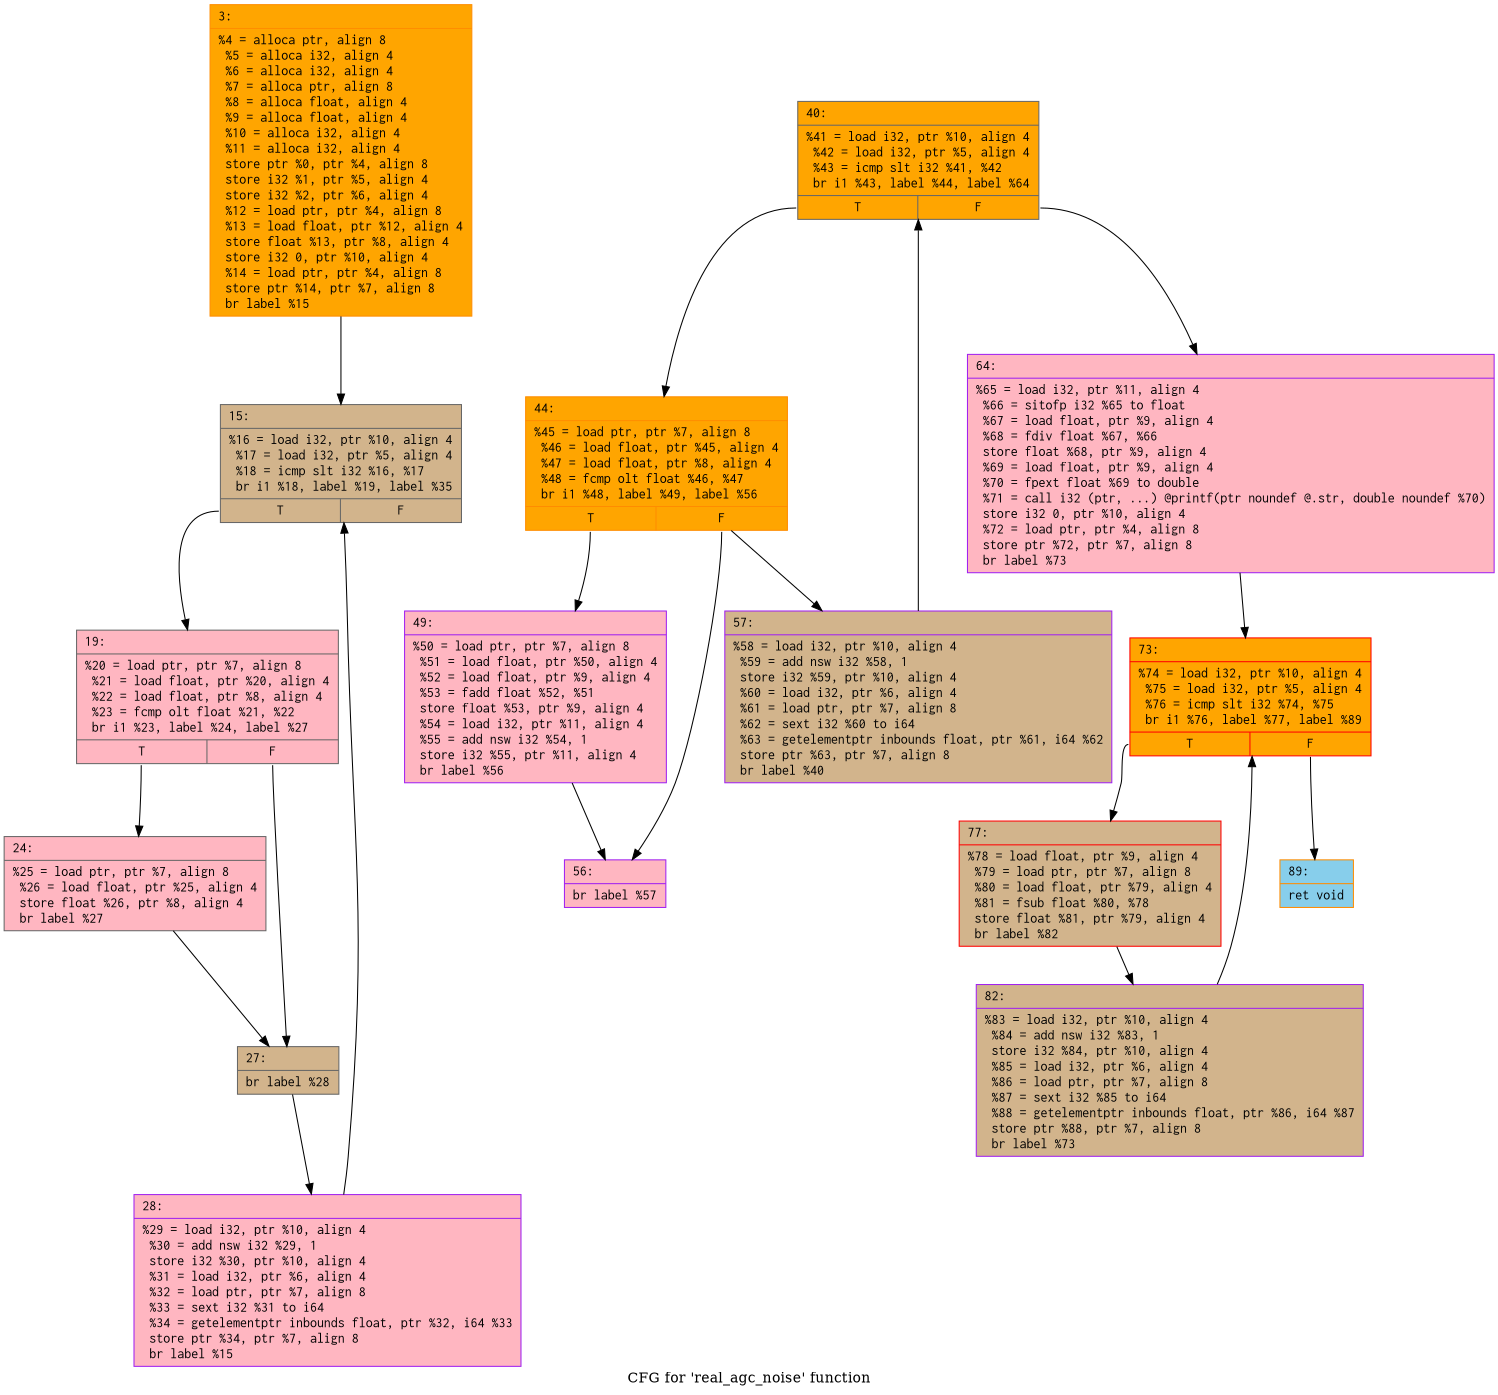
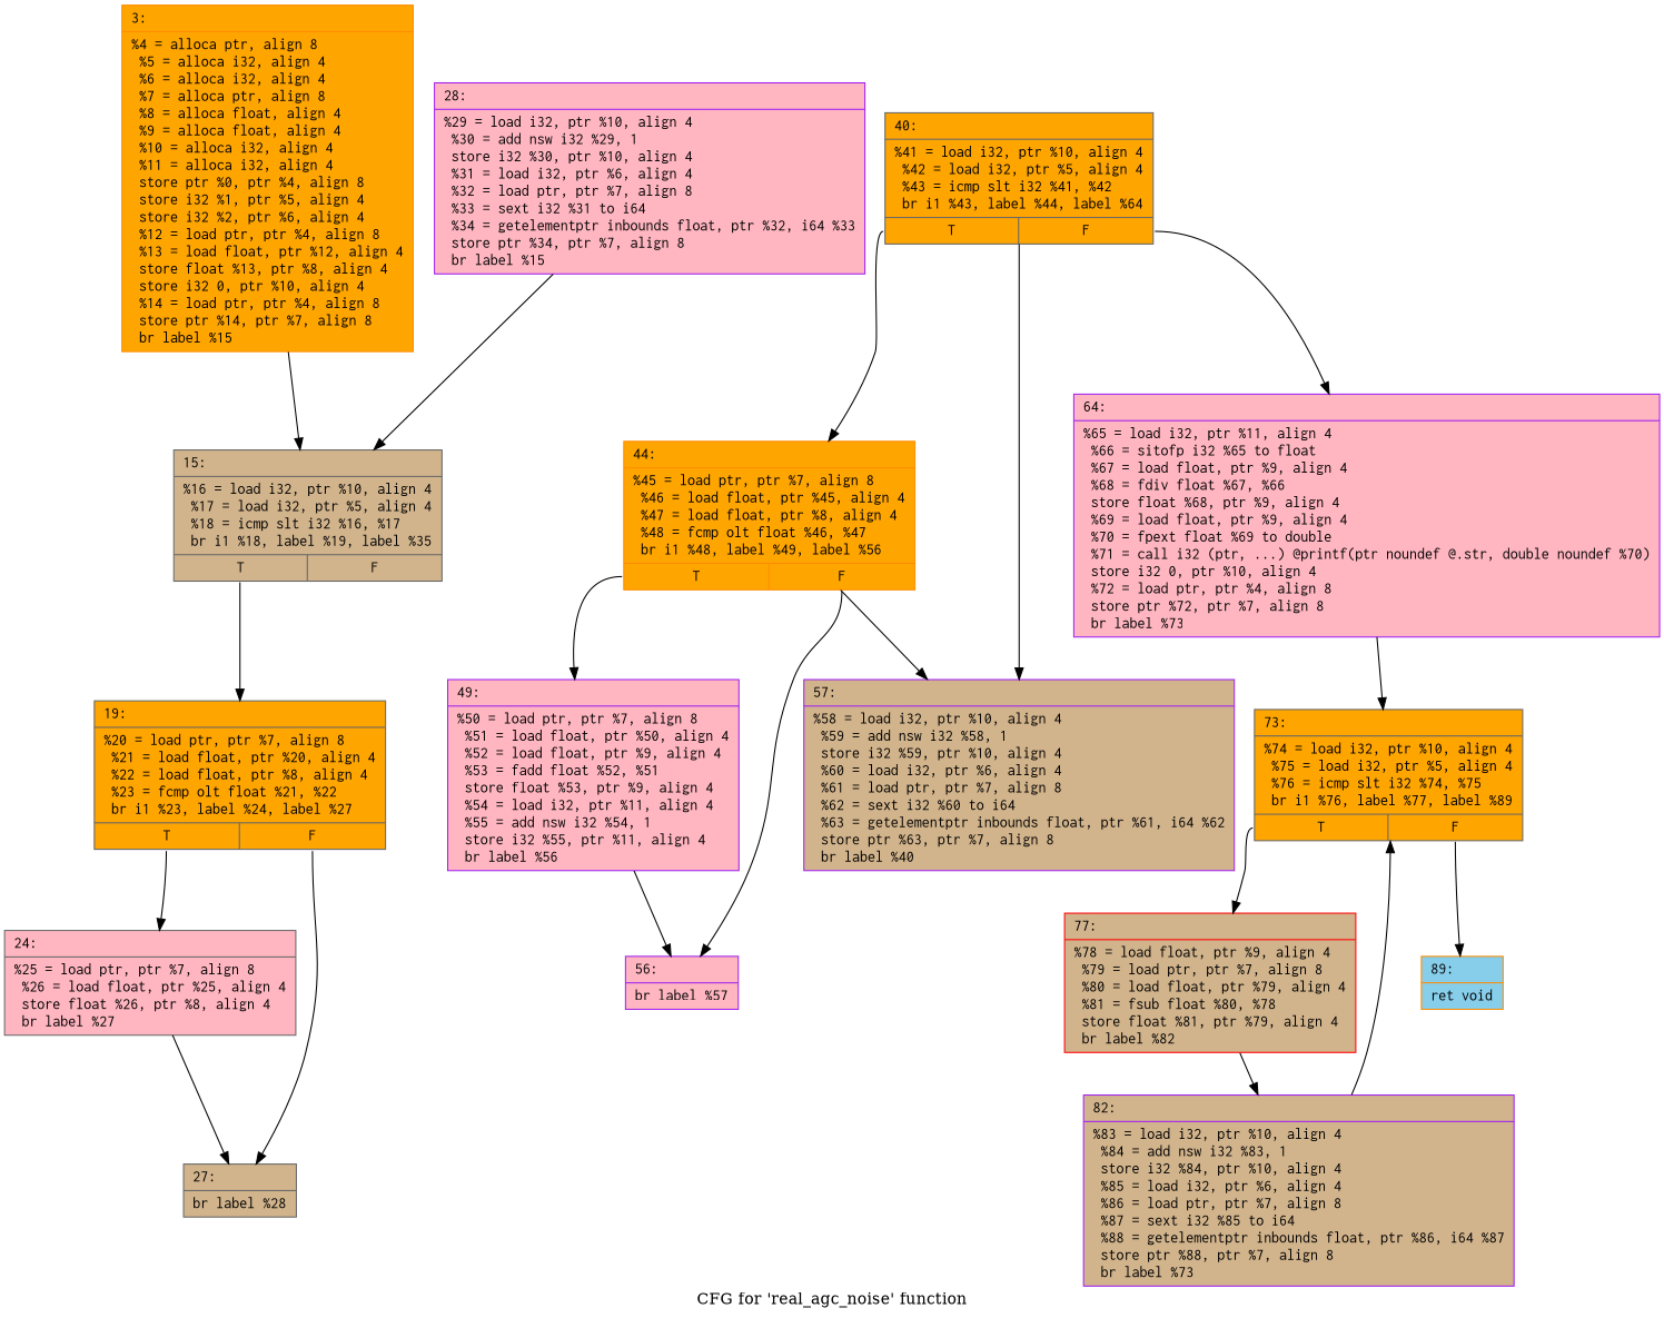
  digraph {
    label="CFG for 'real_agc_noise' function"
    node [color=purple fillcolor=lightpink fontname=Courier shape=record style=filled]
    n1 [color=darkorange fillcolor=orange label="{3:\l|  %4 = alloca ptr, align 8\l  %5 = alloca i32, align 4\l  %6 = alloca i32, align 4\l  %7 = alloca ptr, align 8\l  %8 = alloca float, align 4\l  %9 = alloca float, align 4\l  %10 = alloca i32, align 4\l  %11 = alloca i32, align 4\l  store ptr %0, ptr %4, align 8\l  store i32 %1, ptr %5, align 4\l  store i32 %2, ptr %6, align 4\l  %12 = load ptr, ptr %4, align 8\l  %13 = load float, ptr %12, align 4\l  store float %13, ptr %8, align 4\l  store i32 0, ptr %10, align 4\l  %14 = load ptr, ptr %4, align 8\l  store ptr %14, ptr %7, align 8\l  br label %15\l}"]
    n2 [color=gray40 fillcolor=tan label="{15:\l|  %16 = load i32, ptr %10, align 4\l  %17 = load i32, ptr %5, align 4\l  %18 = icmp slt i32 %16, %17\l  br i1 %18, label %19, label %35\l|{<s0>T|<s1>F}}"]
-   n3 [color=gray40 label="{19:\l|  %20 = load ptr, ptr %7, align 8\l  %21 = load float, ptr %20, align 4\l  %22 = load float, ptr %8, align 4\l  %23 = fcmp olt float %21, %22\l  br i1 %23, label %24, label %27\l|{<s0>T|<s1>F}}"]
+   n3 [color=gray40 fillcolor=orange label="{19:\l|  %20 = load ptr, ptr %7, align 8\l  %21 = load float, ptr %20, align 4\l  %22 = load float, ptr %8, align 4\l  %23 = fcmp olt float %21, %22\l  br i1 %23, label %24, label %27\l|{<s0>T|<s1>F}}"]
    n4 [color=gray40 label="{24:\l|  %25 = load ptr, ptr %7, align 8\l  %26 = load float, ptr %25, align 4\l  store float %26, ptr %8, align 4\l  br label %27\l}"]
    n5 [color=gray40 fillcolor=tan label="{27:\l|  br label %28\l}"]
    n6 [label="{28:\l|  %29 = load i32, ptr %10, align 4\l  %30 = add nsw i32 %29, 1\l  store i32 %30, ptr %10, align 4\l  %31 = load i32, ptr %6, align 4\l  %32 = load ptr, ptr %7, align 8\l  %33 = sext i32 %31 to i64\l  %34 = getelementptr inbounds float, ptr %32, i64 %33\l  store ptr %34, ptr %7, align 8\l  br label %15\l}"]
    n7 [color=gray40 fillcolor=orange label="{40:\l|  %41 = load i32, ptr %10, align 4\l  %42 = load i32, ptr %5, align 4\l  %43 = icmp slt i32 %41, %42\l  br i1 %43, label %44, label %64\l|{<s0>T|<s1>F}}"]
    n8 [color=darkorange fillcolor=orange label="{44:\l|  %45 = load ptr, ptr %7, align 8\l  %46 = load float, ptr %45, align 4\l  %47 = load float, ptr %8, align 4\l  %48 = fcmp olt float %46, %47\l  br i1 %48, label %49, label %56\l|{<s0>T|<s1>F}}"]
    n9 [label="{64:\l|  %65 = load i32, ptr %11, align 4\l  %66 = sitofp i32 %65 to float\l  %67 = load float, ptr %9, align 4\l  %68 = fdiv float %67, %66\l  store float %68, ptr %9, align 4\l  %69 = load float, ptr %9, align 4\l  %70 = fpext float %69 to double\l  %71 = call i32 (ptr, ...) @printf(ptr noundef @.str, double noundef %70)\l  store i32 0, ptr %10, align 4\l  %72 = load ptr, ptr %4, align 8\l  store ptr %72, ptr %7, align 8\l  br label %73\l}"]
    n10 [label="{49:\l|  %50 = load ptr, ptr %7, align 8\l  %51 = load float, ptr %50, align 4\l  %52 = load float, ptr %9, align 4\l  %53 = fadd float %52, %51\l  store float %53, ptr %9, align 4\l  %54 = load i32, ptr %11, align 4\l  %55 = add nsw i32 %54, 1\l  store i32 %55, ptr %11, align 4\l  br label %56\l}"]
    n11 [label="{56:\l|  br label %57\l}"]
    n12 [fillcolor=tan label="{57:\l|  %58 = load i32, ptr %10, align 4\l  %59 = add nsw i32 %58, 1\l  store i32 %59, ptr %10, align 4\l  %60 = load i32, ptr %6, align 4\l  %61 = load ptr, ptr %7, align 8\l  %62 = sext i32 %60 to i64\l  %63 = getelementptr inbounds float, ptr %61, i64 %62\l  store ptr %63, ptr %7, align 8\l  br label %40\l}"]
-   n13 [color=red fillcolor=orange label="{73:\l|  %74 = load i32, ptr %10, align 4\l  %75 = load i32, ptr %5, align 4\l  %76 = icmp slt i32 %74, %75\l  br i1 %76, label %77, label %89\l|{<s0>T|<s1>F}}"]
+   n13 [color=gray40 fillcolor=orange label="{73:\l|  %74 = load i32, ptr %10, align 4\l  %75 = load i32, ptr %5, align 4\l  %76 = icmp slt i32 %74, %75\l  br i1 %76, label %77, label %89\l|{<s0>T|<s1>F}}"]
    n14 [color=red fillcolor=tan label="{77:\l|  %78 = load float, ptr %9, align 4\l  %79 = load ptr, ptr %7, align 8\l  %80 = load float, ptr %79, align 4\l  %81 = fsub float %80, %78\l  store float %81, ptr %79, align 4\l  br label %82\l}"]
    n15 [color=darkorange fillcolor=skyblue label="{89:\l|  ret void\l}"]
    n16 [fillcolor=tan label="{82:\l|  %83 = load i32, ptr %10, align 4\l  %84 = add nsw i32 %83, 1\l  store i32 %84, ptr %10, align 4\l  %85 = load i32, ptr %6, align 4\l  %86 = load ptr, ptr %7, align 8\l  %87 = sext i32 %85 to i64\l  %88 = getelementptr inbounds float, ptr %86, i64 %87\l  store ptr %88, ptr %7, align 8\l  br label %73\l}"]
    n1 -> n2
    n2 -> n3 [tailport=s0]
    n3 -> n4 [tailport=s0]
    n3 -> n5 [tailport=s1]
    n4 -> n5
-   n5 -> n6
    n6 -> n2
    n7 -> n8 [tailport=s0]
    n7 -> n9 [tailport=s1]
    n8 -> n10 [tailport=s0]
    n8 -> n11 [tailport=s1]
    n8 -> n12
    n9 -> n13
    n10 -> n11
-   n12 -> n7
+   n7 -> n12
    n13 -> n14 [tailport=s0]
    n13 -> n15 [tailport=s1]
    n14 -> n16
    n16 -> n13
  }
